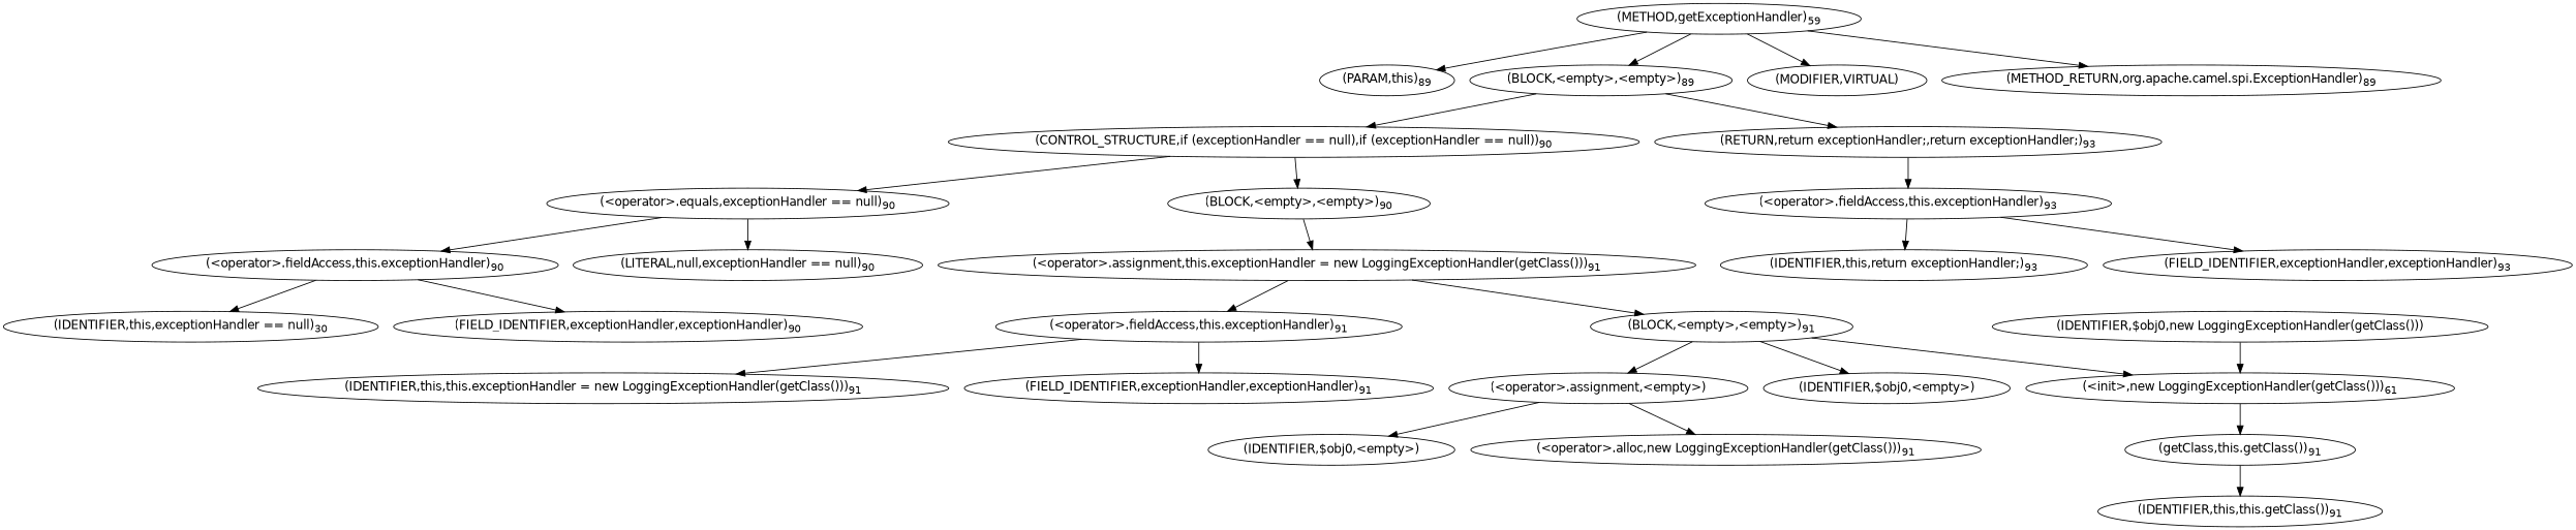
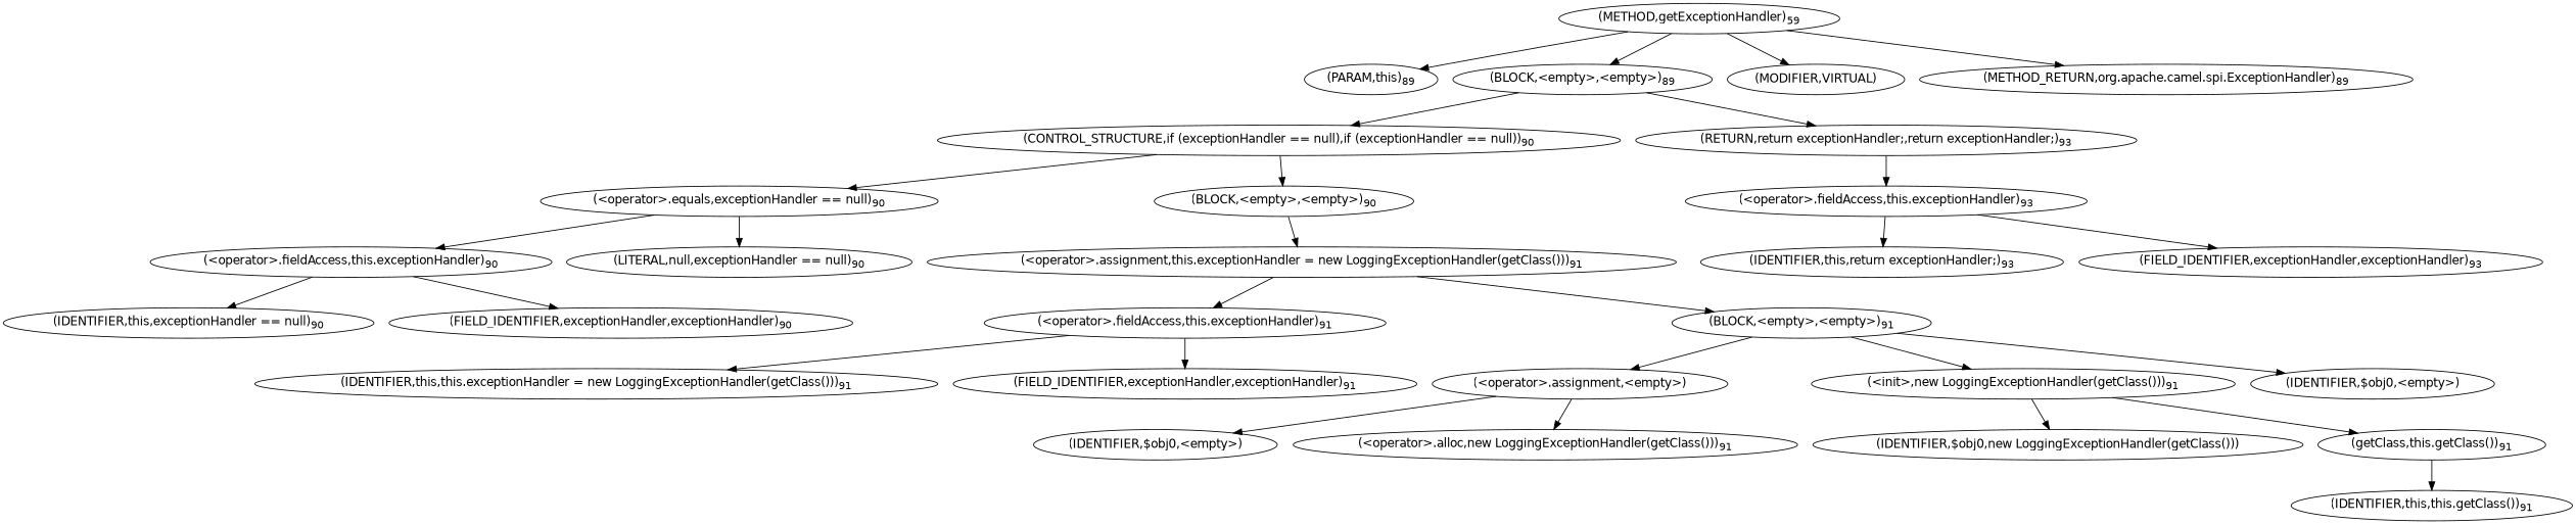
  digraph {
    fontname="DejaVu Sans"
    node [fontname="DejaVu Sans"]
    edge [fontname="DejaVu Sans"]
    n1 [label=<(METHOD,getExceptionHandler)<SUB>59</SUB>>]
    n2 [label=<(PARAM,this)<SUB>89</SUB>>]
    n3 [label=<(BLOCK,&lt;empty&gt;,&lt;empty&gt;)<SUB>89</SUB>>]
    n4 [label=<(MODIFIER,VIRTUAL)>]
    n5 [label=<(METHOD_RETURN,org.apache.camel.spi.ExceptionHandler)<SUB>89</SUB>>]
    n6 [label=<(CONTROL_STRUCTURE,if (exceptionHandler == null),if (exceptionHandler == null))<SUB>90</SUB>>]
    n7 [label=<(RETURN,return exceptionHandler;,return exceptionHandler;)<SUB>93</SUB>>]
    n8 [label=<(&lt;operator&gt;.equals,exceptionHandler == null)<SUB>90</SUB>>]
    n9 [label=<(BLOCK,&lt;empty&gt;,&lt;empty&gt;)<SUB>90</SUB>>]
    n10 [label=<(&lt;operator&gt;.fieldAccess,this.exceptionHandler)<SUB>93</SUB>>]
    n11 [label=<(&lt;operator&gt;.fieldAccess,this.exceptionHandler)<SUB>90</SUB>>]
    n12 [label=<(LITERAL,null,exceptionHandler == null)<SUB>90</SUB>>]
    n13 [label=<(&lt;operator&gt;.assignment,this.exceptionHandler = new LoggingExceptionHandler(getClass()))<SUB>91</SUB>>]
-   n14 [label=<(IDENTIFIER,this,exceptionHandler == null)<SUB>30</SUB>>]
+   n14 [label=<(IDENTIFIER,this,exceptionHandler == null)<SUB>90</SUB>>]
    n15 [label=<(FIELD_IDENTIFIER,exceptionHandler,exceptionHandler)<SUB>90</SUB>>]
    n16 [label=<(&lt;operator&gt;.fieldAccess,this.exceptionHandler)<SUB>91</SUB>>]
    n17 [label=<(BLOCK,&lt;empty&gt;,&lt;empty&gt;)<SUB>91</SUB>>]
    n18 [label=<(IDENTIFIER,this,this.exceptionHandler = new LoggingExceptionHandler(getClass()))<SUB>91</SUB>>]
    n19 [label=<(FIELD_IDENTIFIER,exceptionHandler,exceptionHandler)<SUB>91</SUB>>]
    n20 [label=<(&lt;operator&gt;.assignment,&lt;empty&gt;)>]
-   n21 [label=<(&lt;init&gt;,new LoggingExceptionHandler(getClass()))<SUB>61</SUB>>]
+   n21 [label=<(&lt;init&gt;,new LoggingExceptionHandler(getClass()))<SUB>91</SUB>>]
    n22 [label=<(IDENTIFIER,$obj0,&lt;empty&gt;)>]
    n23 [label=<(IDENTIFIER,$obj0,&lt;empty&gt;)>]
    n24 [label=<(&lt;operator&gt;.alloc,new LoggingExceptionHandler(getClass()))<SUB>91</SUB>>]
    n25 [label=<(IDENTIFIER,$obj0,new LoggingExceptionHandler(getClass()))>]
    n26 [label=<(getClass,this.getClass())<SUB>91</SUB>>]
    n27 [label=<(IDENTIFIER,this,this.getClass())<SUB>91</SUB>>]
    n28 [label=<(IDENTIFIER,this,return exceptionHandler;)<SUB>93</SUB>>]
    n29 [label=<(FIELD_IDENTIFIER,exceptionHandler,exceptionHandler)<SUB>93</SUB>>]
    n1 -> n2
    n1 -> n3
    n1 -> n4
    n1 -> n5
    n3 -> n6
    n3 -> n7
    n6 -> n8
    n6 -> n9
    n7 -> n10
    n8 -> n11
    n8 -> n12
    n9 -> n13
    n10 -> n28
    n10 -> n29
    n11 -> n14
    n11 -> n15
    n13 -> n16
    n13 -> n17
    n16 -> n18
    n16 -> n19
    n17 -> n20
    n17 -> n21
    n17 -> n22
    n20 -> n23
    n20 -> n24
-   n25 -> n21
+   n21 -> n25
    n21 -> n26
    n26 -> n27
  }
